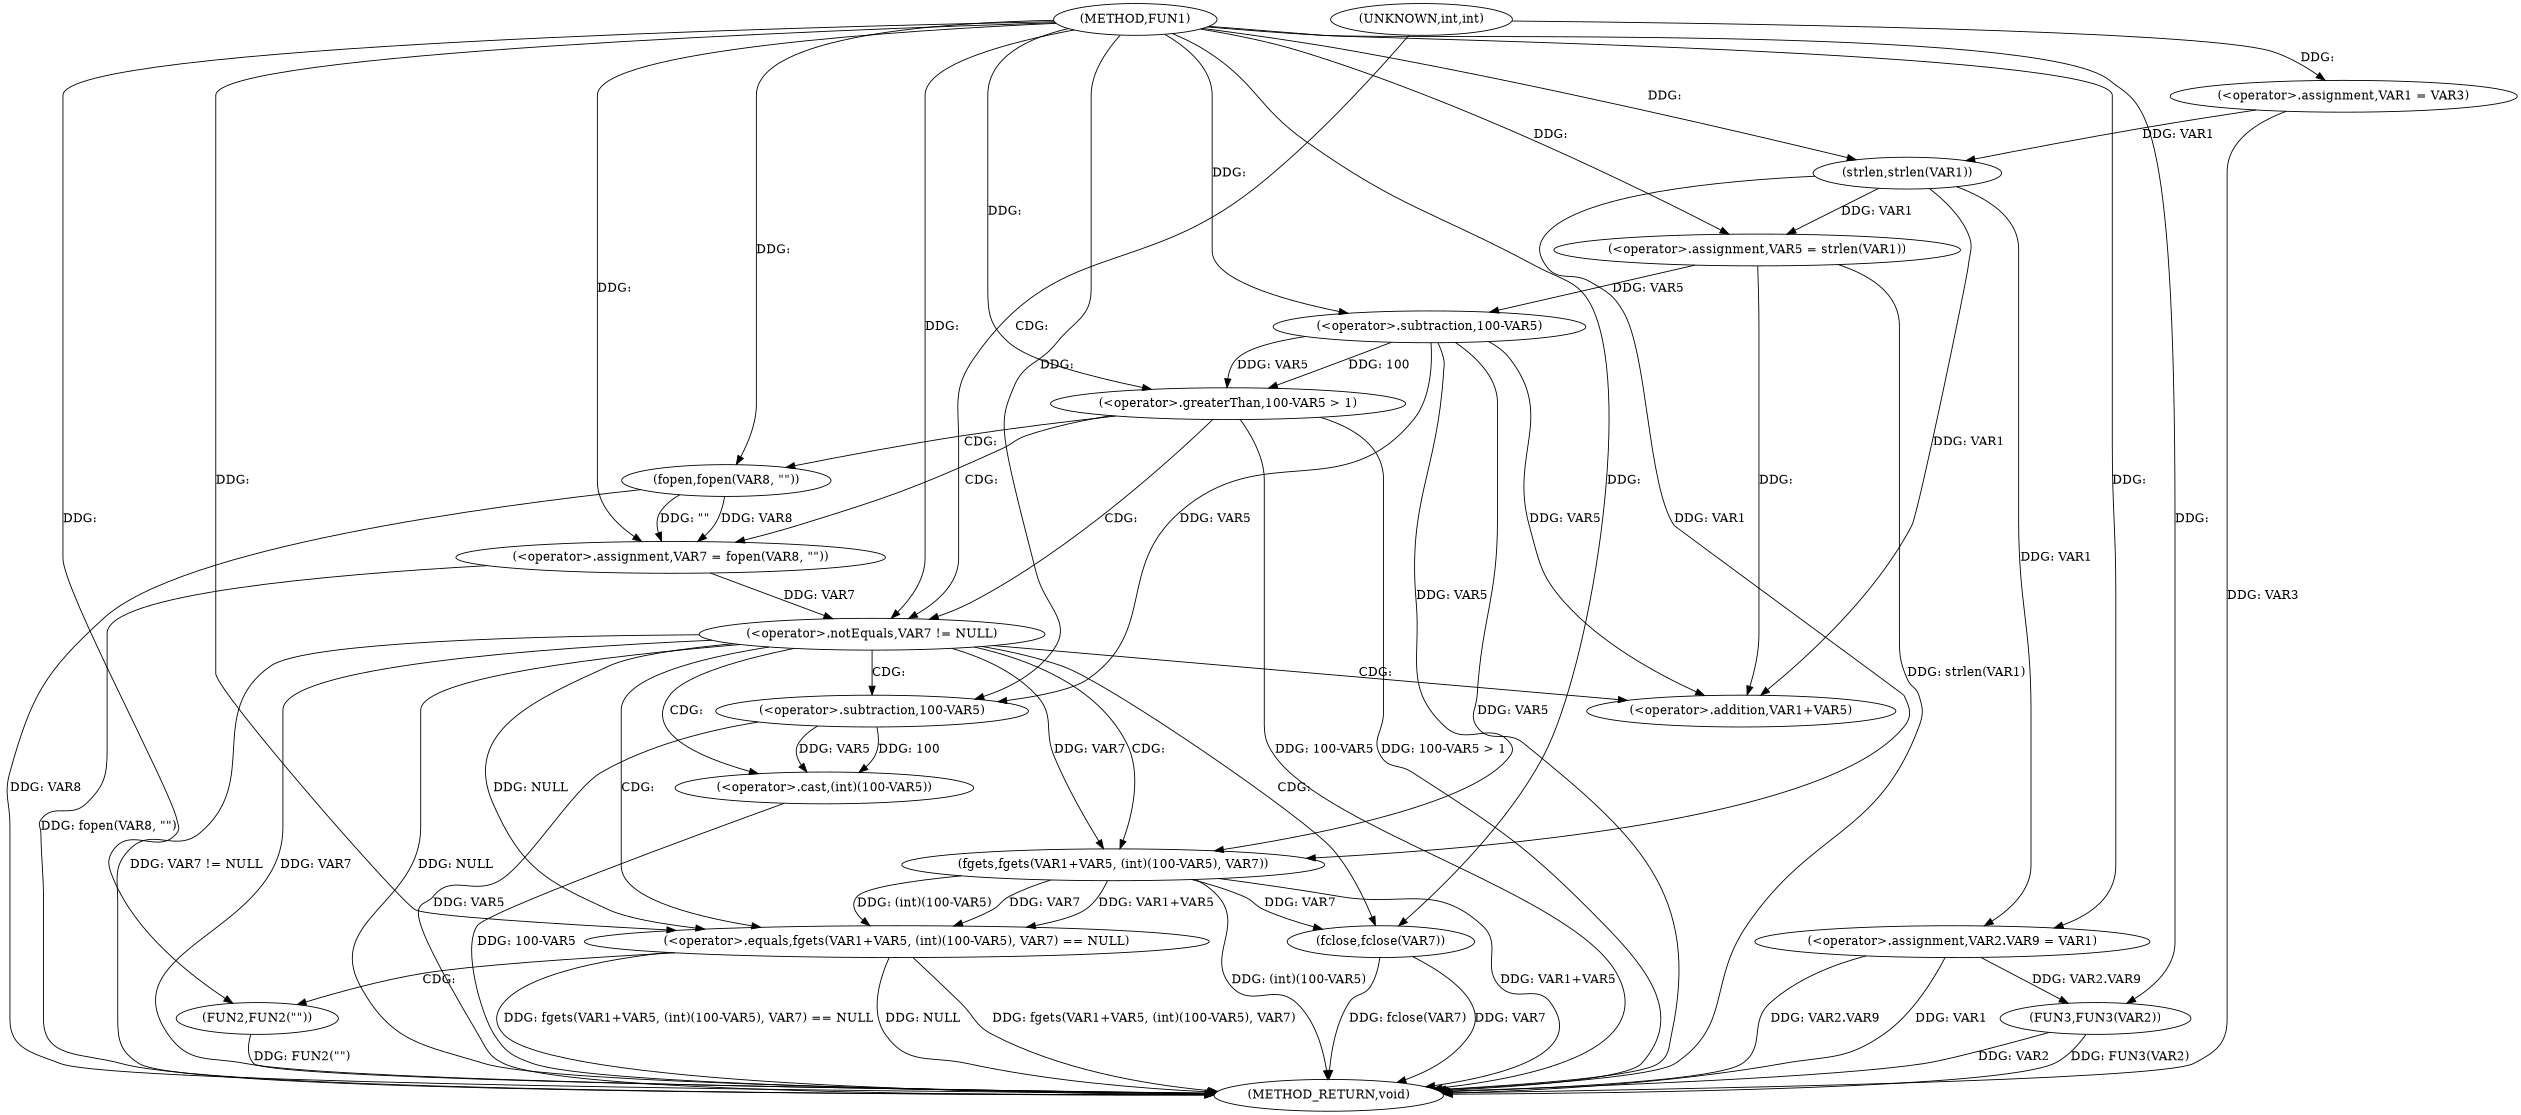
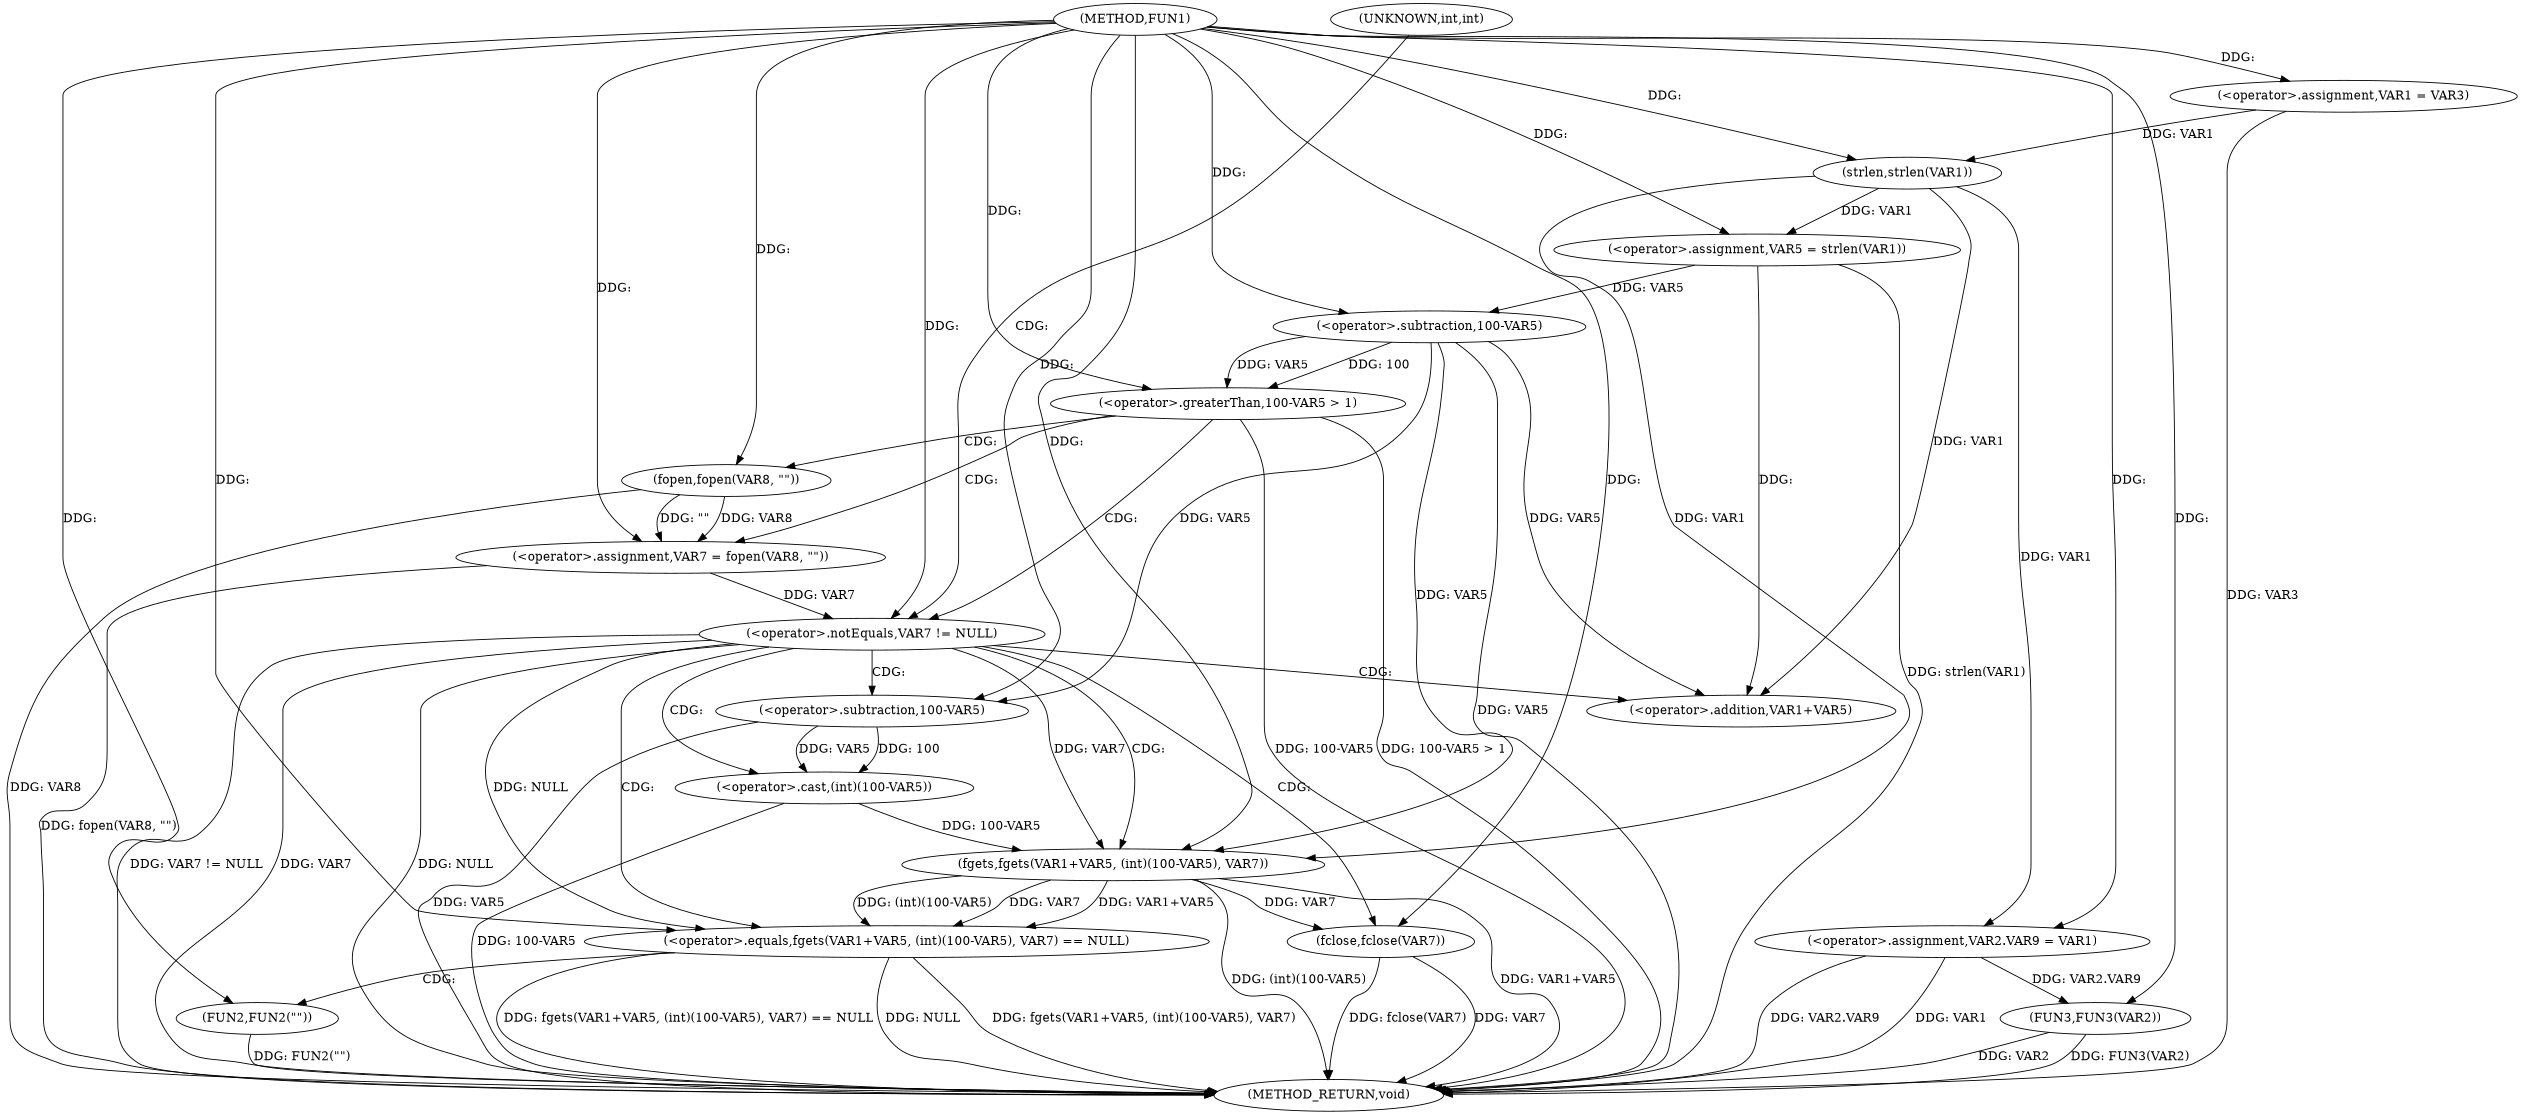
  digraph {
    n1 [label="(METHOD,FUN1)"]
    n2 [label="(<operator>.assignment,VAR1 = VAR3)"]
    n3 [label="(<operator>.assignment,VAR5 = strlen(VAR1))"]
    n4 [label="(strlen,strlen(VAR1))"]
    n5 [label="(<operator>.greaterThan,100-VAR5 > 1)"]
    n6 [label="(<operator>.subtraction,100-VAR5)"]
    n7 [label="(<operator>.assignment,VAR7 = fopen(VAR8, \"\"))"]
    n8 [label="(fopen,fopen(VAR8, \"\"))"]
    n9 [label="(<operator>.notEquals,VAR7 != NULL)"]
    n10 [label="(<operator>.equals,fgets(VAR1+VAR5, (int)(100-VAR5), VAR7) == NULL)"]
    n11 [label="(fgets,fgets(VAR1+VAR5, (int)(100-VAR5), VAR7))"]
    n12 [label="(<operator>.subtraction,100-VAR5)"]
    n13 [label="(FUN2,FUN2(\"\"))"]
    n14 [label="(fclose,fclose(VAR7))"]
    n15 [label="(<operator>.assignment,VAR2.VAR9 = VAR1)"]
    n16 [label="(FUN3,FUN3(VAR2))"]
    n17 [label="(METHOD_RETURN,void)"]
    n18 [label="(<operator>.addition,VAR1+VAR5)"]
    n19 [label="(<operator>.cast,(int)(100-VAR5))"]
    n20 [label="(UNKNOWN,int,int)"]
-   n20 -> n2 [label="DDG: "]
+   n1 -> n2 [label="DDG: "]
    n1 -> n3 [label="DDG: "]
    n1 -> n4 [label="DDG: "]
    n1 -> n5 [label="DDG: "]
    n1 -> n6 [label="DDG: "]
    n1 -> n7 [label="DDG: "]
    n1 -> n8 [label="DDG: "]
    n1 -> n9 [label="DDG: "]
    n1 -> n10 [label="DDG: "]
+   n1 -> n11 [label="DDG: "]
    n1 -> n12 [label="DDG: "]
    n1 -> n13 [label="DDG: "]
    n1 -> n14 [label="DDG: "]
    n1 -> n15 [label="DDG: "]
    n1 -> n16 [label="DDG: "]
    n2 -> n4 [label="DDG: VAR1"]
    n2 -> n17 [label="DDG: VAR3"]
    n3 -> n6 [label="DDG: VAR5"]
    n3 -> n17 [label="DDG: strlen(VAR1)"]
    n3 -> n18 [label="DDG: "]
    n4 -> n3 [label="DDG: VAR1"]
    n4 -> n11 [label="DDG: VAR1"]
    n4 -> n15 [label="DDG: VAR1"]
    n4 -> n18 [label="DDG: VAR1"]
    n5 -> n7 [label="CDG: "]
    n5 -> n8 [label="CDG: "]
    n5 -> n9 [label="CDG: "]
    n5 -> n17 [label="DDG: 100-VAR5 > 1"]
    n5 -> n17 [label="DDG: 100-VAR5"]
    n6 -> n5 [label="DDG: 100"]
    n6 -> n5 [label="DDG: VAR5"]
    n6 -> n11 [label="DDG: VAR5"]
    n6 -> n12 [label="DDG: VAR5"]
    n6 -> n17 [label="DDG: VAR5"]
    n6 -> n18 [label="DDG: VAR5"]
    n7 -> n9 [label="DDG: VAR7"]
    n7 -> n17 [label="DDG: fopen(VAR8, \"\")"]
    n8 -> n7 [label="DDG: VAR8"]
    n8 -> n7 [label="DDG: \"\""]
    n8 -> n17 [label="DDG: VAR8"]
    n9 -> n10 [label="DDG: NULL"]
    n9 -> n10 [label="CDG: "]
    n9 -> n11 [label="DDG: VAR7"]
    n9 -> n11 [label="CDG: "]
    n9 -> n12 [label="CDG: "]
    n9 -> n14 [label="CDG: "]
    n9 -> n17 [label="DDG: NULL"]
    n9 -> n17 [label="DDG: VAR7 != NULL"]
    n9 -> n17 [label="DDG: VAR7"]
    n9 -> n18 [label="CDG: "]
    n9 -> n19 [label="CDG: "]
    n10 -> n13 [label="CDG: "]
    n10 -> n17 [label="DDG: NULL"]
    n10 -> n17 [label="DDG: fgets(VAR1+VAR5, (int)(100-VAR5), VAR7)"]
    n10 -> n17 [label="DDG: fgets(VAR1+VAR5, (int)(100-VAR5), VAR7) == NULL"]
    n11 -> n10 [label="DDG: VAR1+VAR5"]
    n11 -> n10 [label="DDG: (int)(100-VAR5)"]
    n11 -> n10 [label="DDG: VAR7"]
    n11 -> n14 [label="DDG: VAR7"]
    n11 -> n17 [label="DDG: (int)(100-VAR5)"]
    n11 -> n17 [label="DDG: VAR1+VAR5"]
    n12 -> n17 [label="DDG: VAR5"]
    n12 -> n19 [label="DDG: 100"]
    n12 -> n19 [label="DDG: VAR5"]
    n13 -> n17 [label="DDG: FUN2(\"\")"]
    n14 -> n17 [label="DDG: VAR7"]
    n14 -> n17 [label="DDG: fclose(VAR7)"]
    n15 -> n16 [label="DDG: VAR2.VAR9"]
    n15 -> n17 [label="DDG: VAR1"]
    n15 -> n17 [label="DDG: VAR2.VAR9"]
    n16 -> n17 [label="DDG: VAR2"]
    n16 -> n17 [label="DDG: FUN3(VAR2)"]
+   n19 -> n11 [label="DDG: 100-VAR5"]
    n19 -> n17 [label="DDG: 100-VAR5"]
    n20 -> n9 [label="CDG: "]
  }
